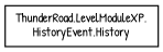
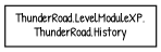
  digraph {
    rankdir=LR
    fontname="Patrick Hand"
-   n1 [color=black fillcolor=white fontname="Patrick Hand" fontsize=10 height=0.2 label="ThunderRoad.LevelModuleXP.\lHistoryEvent.History" shape=record style=filled width=0.4]
+   n1 [color=black fillcolor=white fontname="Patrick Hand" fontsize=10 height=0.2 label="ThunderRoad.LevelModuleXP.\lThunderRoad.History" shape=record style=filled width=0.4]
  }
